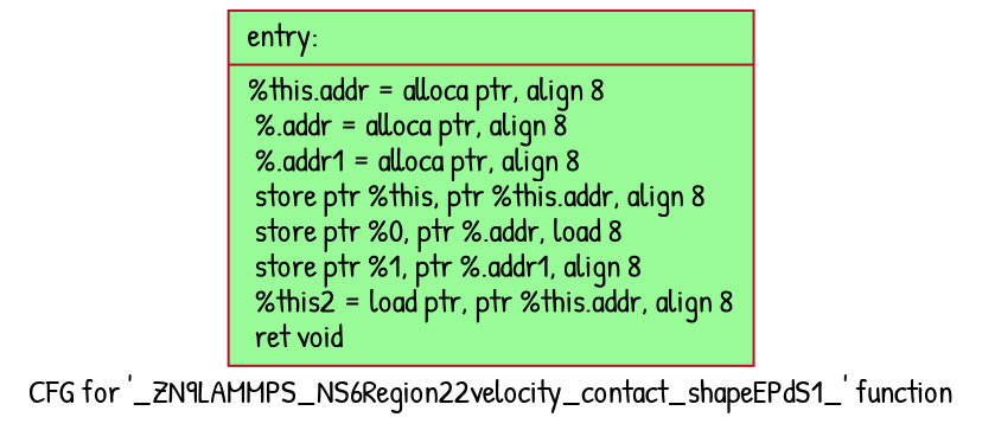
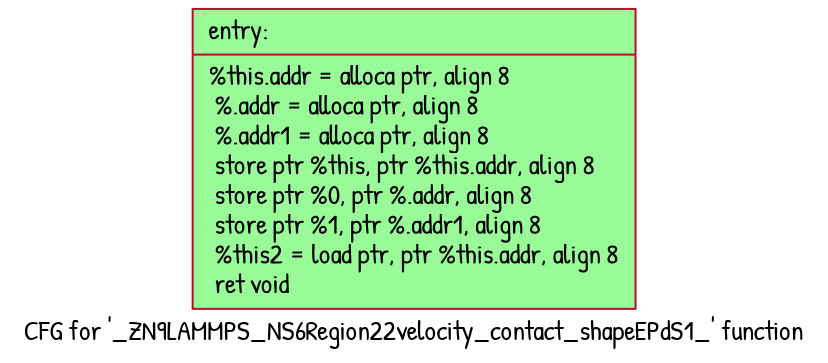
  digraph {
    label="CFG for '_ZN9LAMMPS_NS6Region22velocity_contact_shapeEPdS1_' function"
    fontname="Patrick Hand"
-   n1 [color="#b70d28ff" fillcolor=palegreen fontname="Patrick Hand" label="{entry:\l|  %this.addr = alloca ptr, align 8\l  %.addr = alloca ptr, align 8\l  %.addr1 = alloca ptr, align 8\l  store ptr %this, ptr %this.addr, align 8\l  store ptr %0, ptr %.addr, load 8\l  store ptr %1, ptr %.addr1, align 8\l  %this2 = load ptr, ptr %this.addr, align 8\l  ret void\l}" shape=record style=filled]
+   n1 [color="#b70d28ff" fillcolor=palegreen fontname="Patrick Hand" label="{entry:\l|  %this.addr = alloca ptr, align 8\l  %.addr = alloca ptr, align 8\l  %.addr1 = alloca ptr, align 8\l  store ptr %this, ptr %this.addr, align 8\l  store ptr %0, ptr %.addr, align 8\l  store ptr %1, ptr %.addr1, align 8\l  %this2 = load ptr, ptr %this.addr, align 8\l  ret void\l}" shape=record style=filled]
  }
